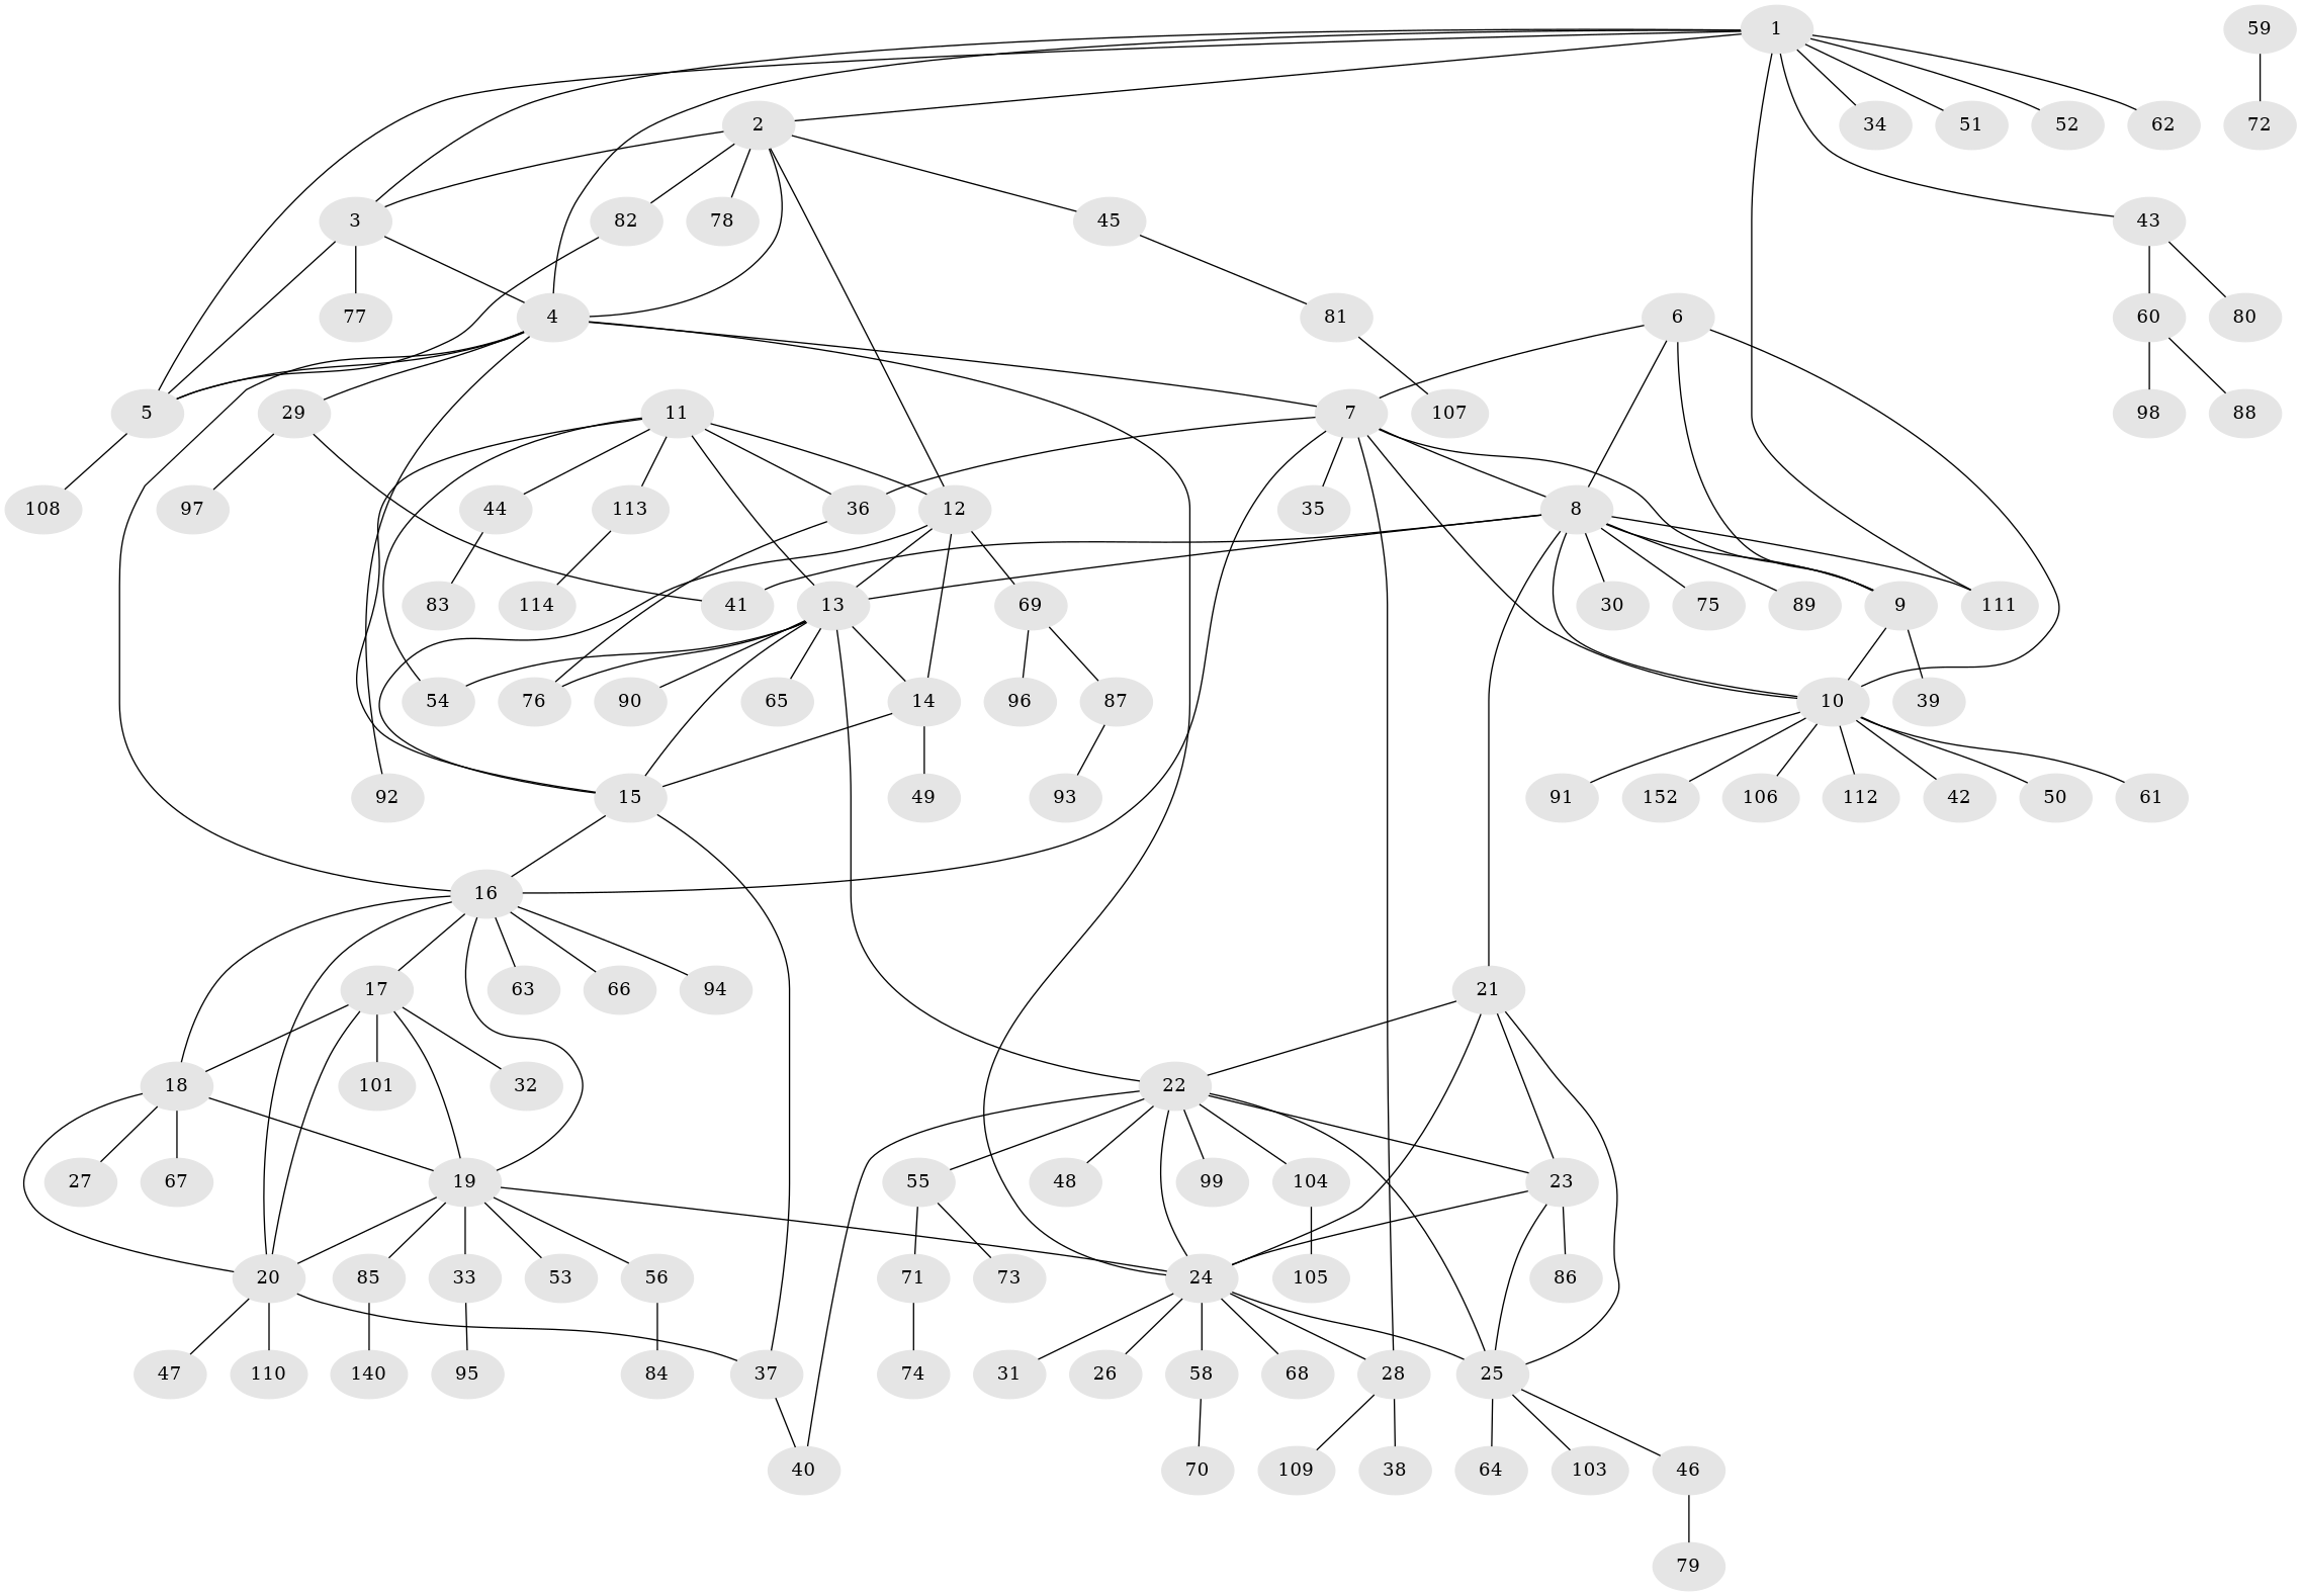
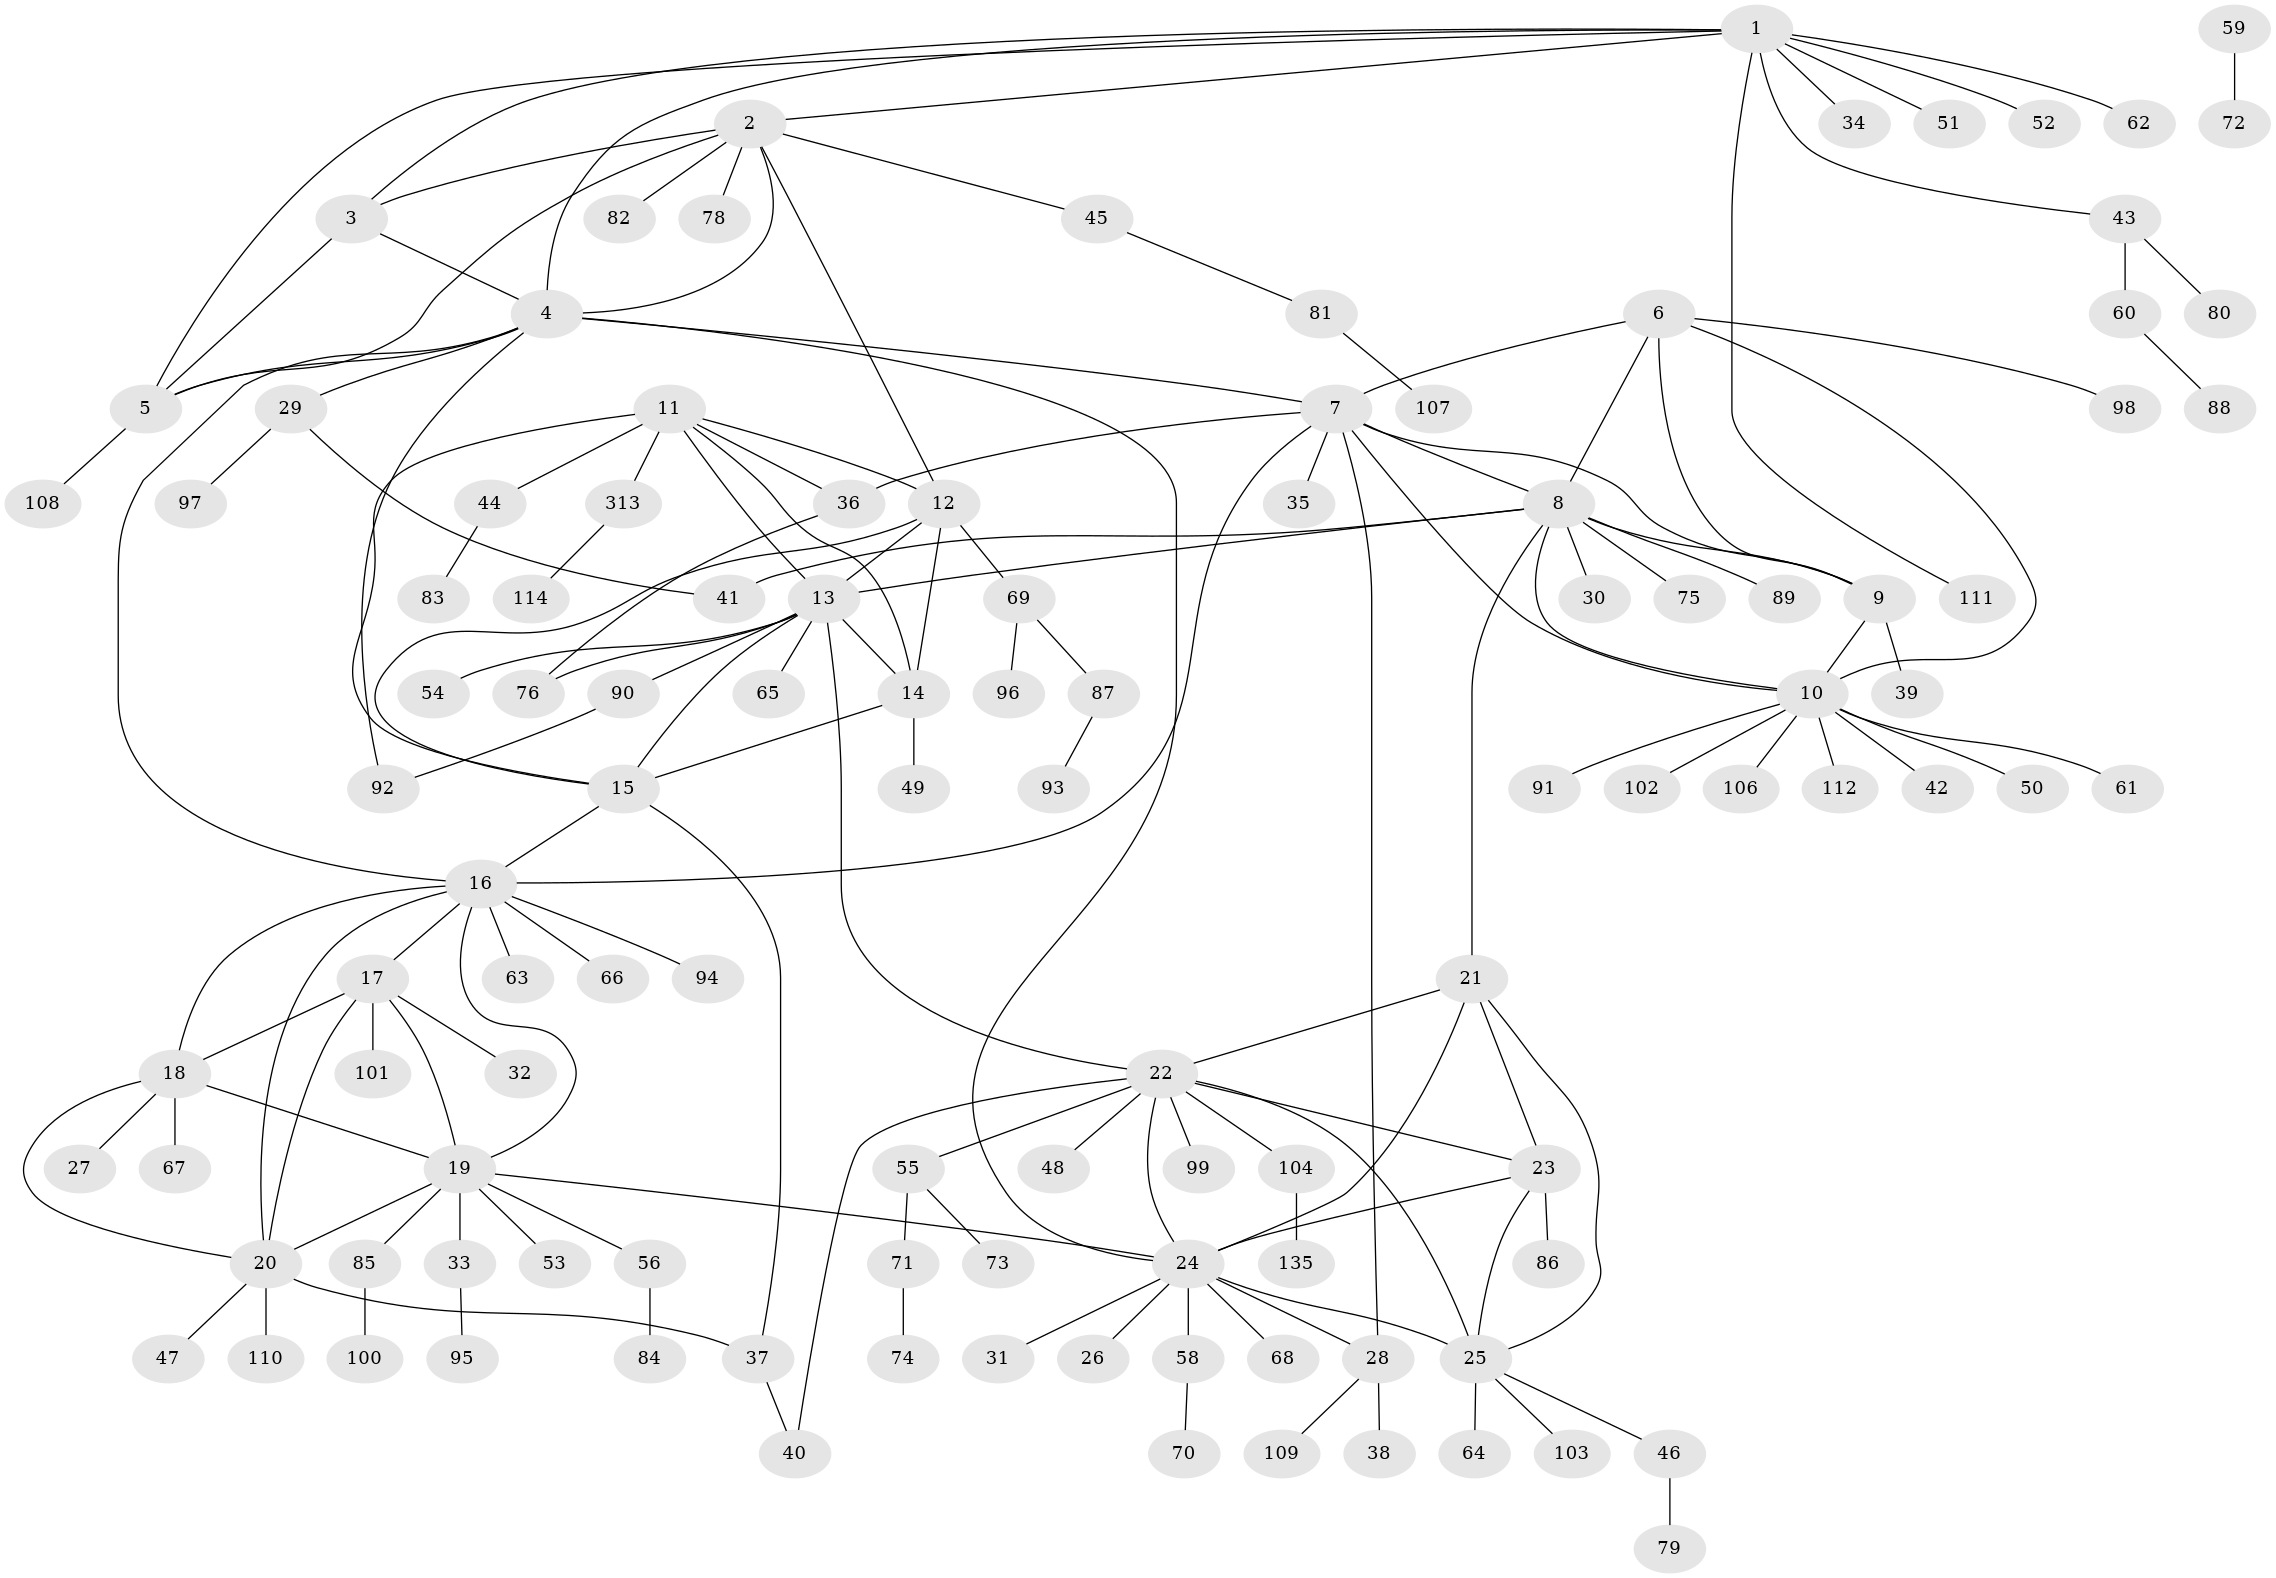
  graph {
    node [color=gray90 style=filled]
    1
    2
    3
    4
    5
    34
    43
    51
    52
    62
    111
    12
    45
    78
    82
-   77
    7
    16
    24
    29
    92
    108
    60
    80
    13
    14
    15
    69
    81
    8
    9
    10
    28
    35
    36
    17
    18
    19
    20
    63
    66
    94
    25
    26
    31
    58
    68
    41
    97
    6
    98
    21
    30
    75
    89
    39
    42
    50
    61
    91
-   102 [label=152]
+   102
    106
    112
    38
    109
    76
    22
    54
    65
    90
    23
    59
    72
    11
    44
-   113
+   113 [label=313]
    49
    37
    83
    114
    87
    96
    40
    48
    55
    99
    104
    32
    101
    27
    67
    33
    53
    56
    85
    47
    110
    95
    84
-   100 [label=140]
+   100
    86
    46
    64
    103
    71
    73
    74
-   105
+   105 [label=135]
    70
    79
    88
    107
    93
    1 -- 2
    1 -- 3
    1 -- 4
    1 -- 5
    1 -- 34
    1 -- 43
    1 -- 51
    1 -- 52
    1 -- 62
    1 -- 111
    2 -- 3
    2 -- 4
-   82 -- 5
+   2 -- 5
    2 -- 12
    2 -- 45
    2 -- 78
    2 -- 82
    3 -- 4
    3 -- 5
-   3 -- 77
    4 -- 5
    4 -- 7
    4 -- 16
    4 -- 24
    4 -- 29
    4 -- 92
    5 -- 108
    43 -- 60
    43 -- 80
    12 -- 13
    12 -- 14
    12 -- 15
    12 -- 69
    45 -- 81
    7 -- 16
    7 -- 8
    7 -- 9
    7 -- 10
    7 -- 28
    7 -- 35
    7 -- 36
    16 -- 17
    16 -- 18
    16 -- 19
    16 -- 20
    16 -- 63
    16 -- 66
    16 -- 94
    24 -- 28
    24 -- 25
    24 -- 26
    24 -- 31
    24 -- 58
    24 -- 68
    29 -- 41
    29 -- 97
    60 -- 88
    13 -- 14
    13 -- 15
    13 -- 76
    13 -- 22
    13 -- 54
    13 -- 65
    13 -- 90
    14 -- 15
    14 -- 49
    15 -- 16
    15 -- 37
    69 -- 87
    69 -- 96
    81 -- 107
-   8 -- 111
    8 -- 13
    8 -- 9
    8 -- 10
    8 -- 41
    8 -- 21
    8 -- 30
    8 -- 75
    8 -- 89
    9 -- 10
    9 -- 39
    10 -- 42
    10 -- 50
    10 -- 61
    10 -- 91
    10 -- 102
    10 -- 106
    10 -- 112
    28 -- 38
    28 -- 109
    36 -- 76
    17 -- 18
    17 -- 19
    17 -- 20
    17 -- 32
    17 -- 101
    18 -- 19
    18 -- 20
    18 -- 27
    18 -- 67
    19 -- 24
    19 -- 20
    19 -- 33
    19 -- 53
    19 -- 56
    19 -- 85
    20 -- 37
    20 -- 47
    20 -- 110
    25 -- 46
    25 -- 64
    25 -- 103
    58 -- 70
    6 -- 7
    6 -- 8
    6 -- 9
    6 -- 10
-   60 -- 98
+   6 -- 98
    21 -- 24
    21 -- 25
    21 -- 22
    21 -- 23
    22 -- 24
    22 -- 25
    22 -- 23
    22 -- 40
    22 -- 48
    22 -- 55
    22 -- 99
    22 -- 104
+   90 -- 92
    23 -- 24
    23 -- 25
    23 -- 86
    59 -- 72
    11 -- 12
    11 -- 13
-   11 -- 54
+   11 -- 14
    11 -- 15
    11 -- 36
    11 -- 44
    11 -- 113
    44 -- 83
    113 -- 114
    37 -- 40
    87 -- 93
    55 -- 71
    55 -- 73
    104 -- 105
    33 -- 95
    56 -- 84
    85 -- 100
    46 -- 79
    71 -- 74
  }
